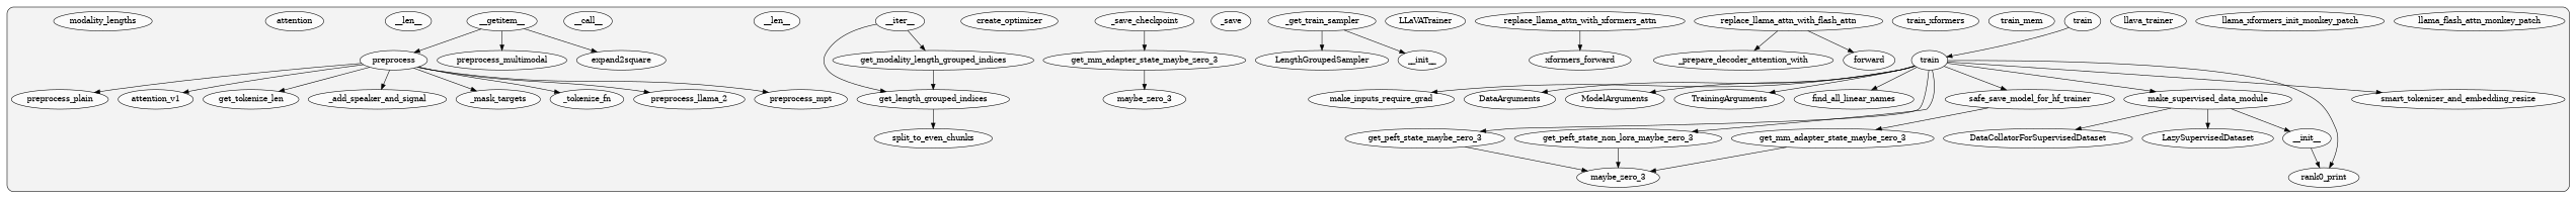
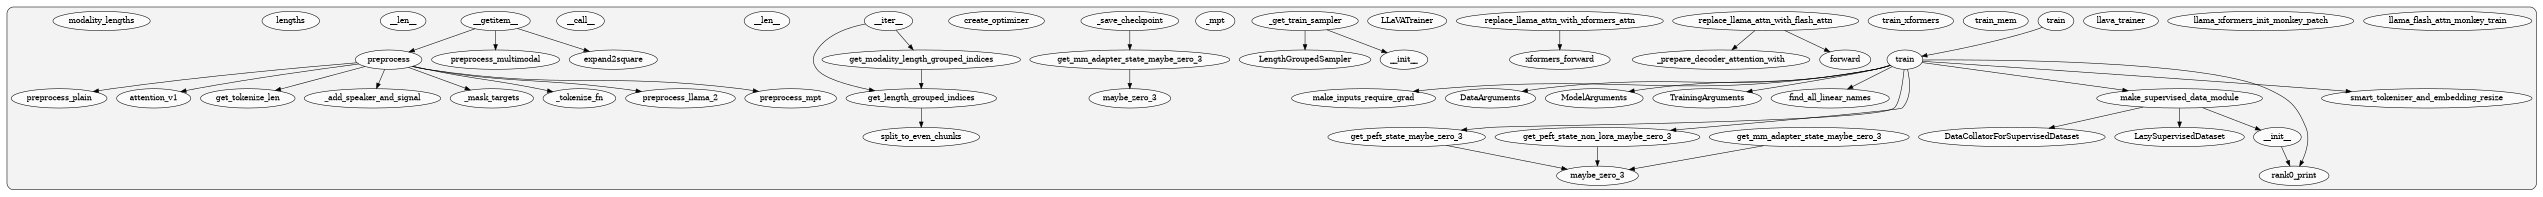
  digraph {
    rankdir=TB
    node [fillcolor="#ffffffb2" fontcolor="#000000" group=3 style=filled]
    edge [color="#000000" style=solid]
-   n1 [group=0 label=llama_flash_attn_monkey_patch]
+   n1 [group=0 label=llama_flash_attn_monkey_train]
    n2 [group=1 label=llama_xformers_init_monkey_patch]
    n3 [group=2 label=llava_trainer]
    n4 [label=train]
    n5 [group=4 label=train_mem]
    n6 [group=5 label=train_xformers]
    n7 [group=0 label=_prepare_decoder_attention_with]
    n8 [group=0 label=forward]
    n9 [group=0 label=replace_llama_attn_with_flash_attn]
    n10 [group=1 label=replace_llama_attn_with_xformers_attn]
    n11 [group=1 label=xformers_forward]
    n12 [group=2 label=LLaVATrainer]
    n13 [group=2 label=LengthGroupedSampler]
    n14 [group=2 label=get_length_grouped_indices]
    n15 [group=2 label=get_mm_adapter_state_maybe_zero_3]
    n16 [group=2 label=get_modality_length_grouped_indices]
    n17 [group=2 label=maybe_zero_3]
    n18 [group=2 label=split_to_even_chunks]
    n19 [group=2 label=_get_train_sampler]
-   n20 [group=2 label=_save]
+   n20 [group=2 label=_mpt]
    n21 [group=2 label=_save_checkpoint]
    n22 [group=2 label=create_optimizer]
    n23 [group=2 label=__init__]
    n24 [group=2 label=__iter__]
    n25 [group=2 label=__len__]
    n26 [label=DataArguments]
    n27 [label=DataCollatorForSupervisedDataset]
    n28 [label=LazySupervisedDataset]
    n29 [label=ModelArguments]
    n30 [label=TrainingArguments]
    n31 [label=_add_speaker_and_signal]
    n32 [label=_mask_targets]
    n33 [label=_tokenize_fn]
    n34 [label=find_all_linear_names]
    n35 [label=get_mm_adapter_state_maybe_zero_3]
    n36 [label=get_peft_state_maybe_zero_3]
    n37 [label=get_peft_state_non_lora_maybe_zero_3]
    n38 [label=make_supervised_data_module]
    n39 [label=maybe_zero_3]
    n40 [label=preprocess]
    n41 [label=preprocess_llama_2]
    n42 [label=preprocess_mpt]
    n43 [label=preprocess_multimodal]
    n44 [label=preprocess_plain]
    n45 [label=attention_v1]
    n46 [label=rank0_print]
-   n47 [label=safe_save_model_for_hf_trainer]
    n48 [label=smart_tokenizer_and_embedding_resize]
    n49 [label=train]
    n50 [label=__call__]
    n51 [label=__getitem__]
    n52 [label=__init__]
    n53 [label=__len__]
-   n54 [label=attention]
+   n54 [label=lengths]
    n55 [label=modality_lengths]
    n56 [label=expand2square]
    n57 [label=get_tokenize_len]
    n58 [label=make_inputs_require_grad]
    subgraph cluster_1 {
      fillcolor="#80808018"
      style="filled,rounded"
      n1
      n2
      n3
      n4
      n5
      n6
      n7
      n8
      n9
      n10
      n11
      n12
      n13
      n14
      n15
      n16
      n17
      n18
      n19
      n20
      n21
      n22
      n23
      n24
      n25
      n26
      n27
      n28
      n29
      n30
      n31
      n32
      n33
      n34
      n35
      n36
      n37
      n38
      n39
      n40
      n41
      n42
      n43
      n44
      n45
      n46
-     n47
      n48
      n49
      n50
      n51
      n52
      n53
      n54
      n55
      n56
      n57
      n58
    }
    n4 -> n49
    n9 -> n7
    n9 -> n8
    n10 -> n11
    n14 -> n18
    n15 -> n17
    n16 -> n14
    n19 -> n13
    n19 -> n23
    n21 -> n15
    n24 -> n14
    n24 -> n16
    n35 -> n39
    n36 -> n39
    n37 -> n39
    n38 -> n27
    n38 -> n28
    n38 -> n52
    n40 -> n31
    n40 -> n32
    n40 -> n33
    n40 -> n41
    n40 -> n42
    n40 -> n44
    n40 -> n45
    n40 -> n57
-   n47 -> n35
    n49 -> n26
    n49 -> n29
    n49 -> n30
    n49 -> n34
    n49 -> n36
    n49 -> n37
    n49 -> n38
    n49 -> n46
-   n49 -> n47
    n49 -> n48
    n49 -> n58
    n51 -> n40
    n51 -> n43
    n51 -> n56
    n52 -> n46
  }
